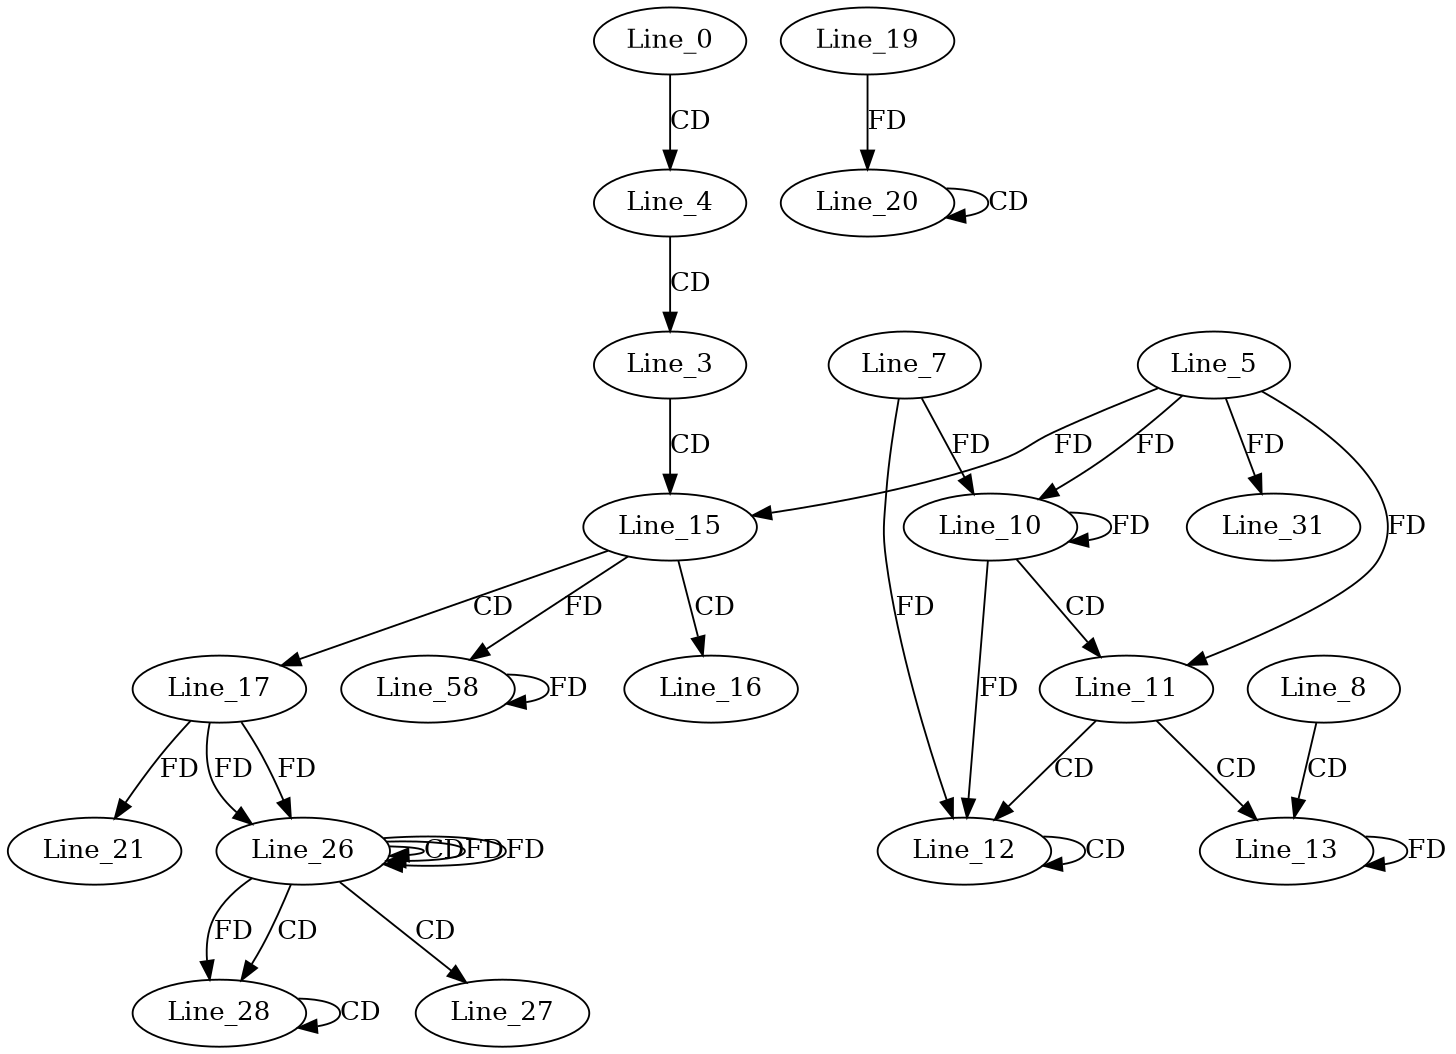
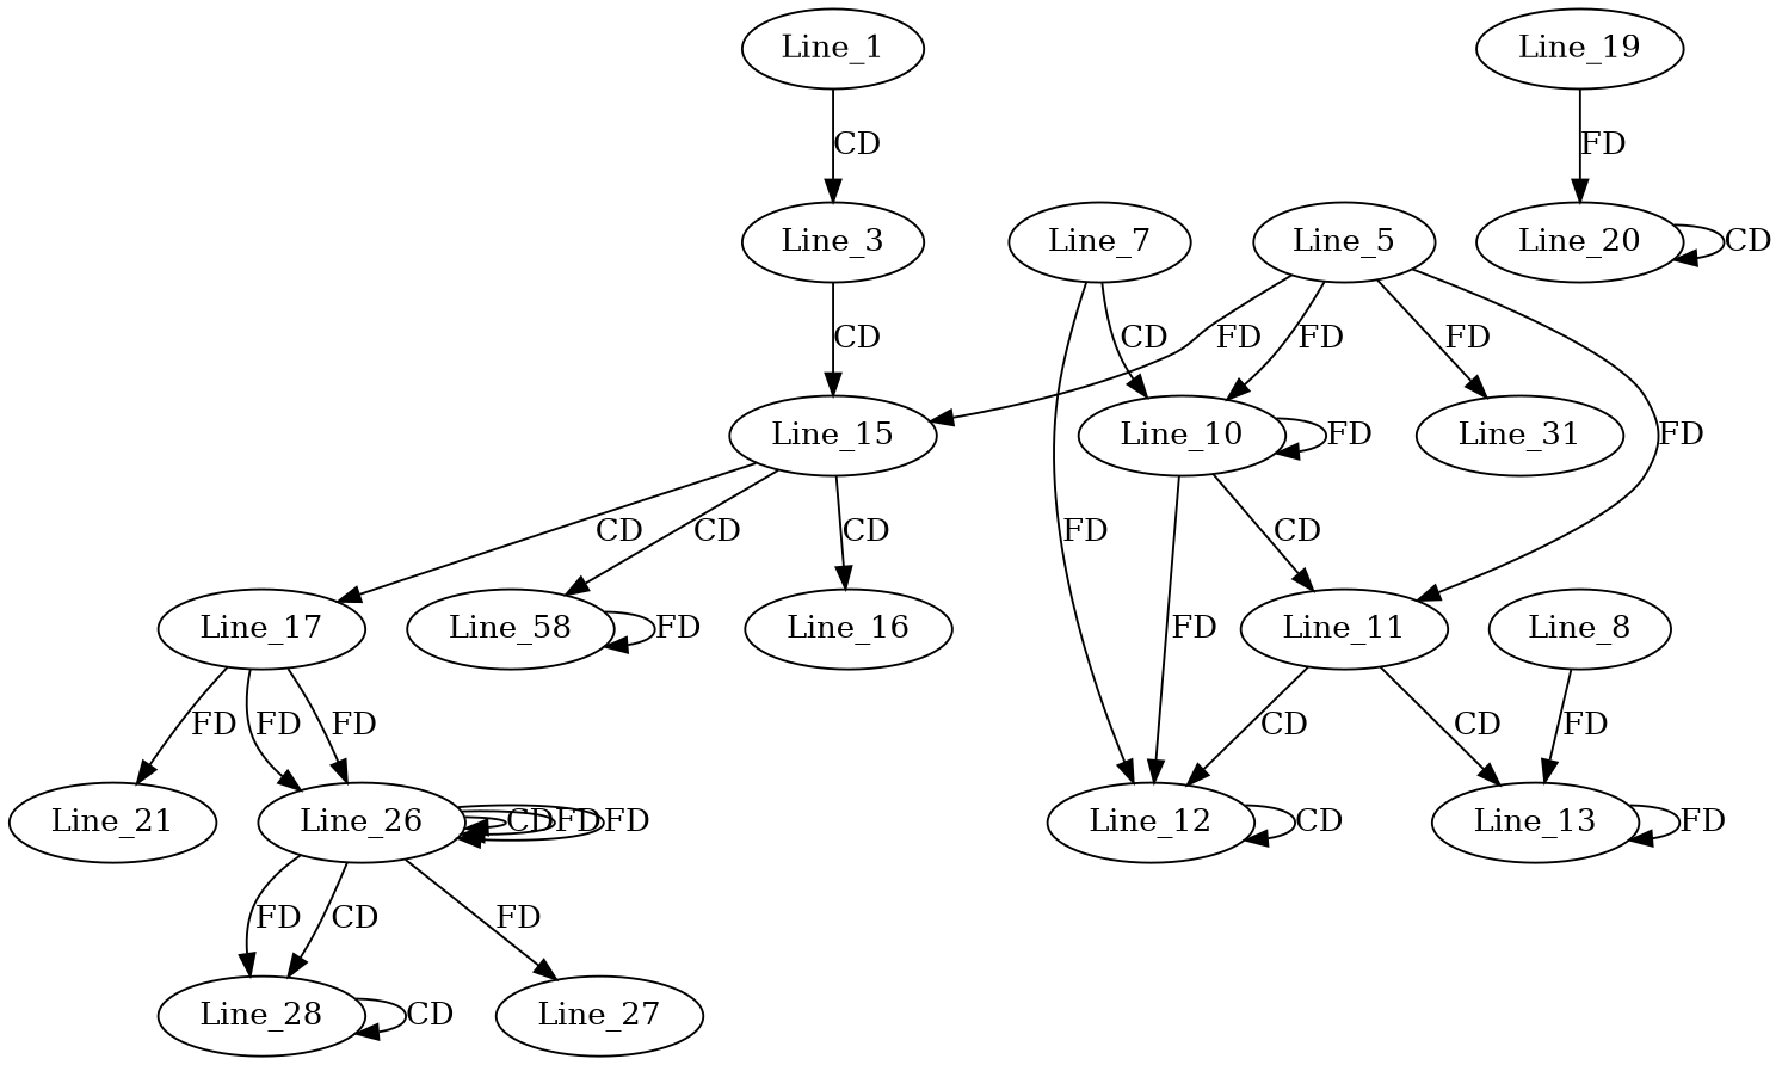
  digraph {
-   Line_0
-   Line_1 [label=Line_4]
+   Line_1
    Line_3
    Line_15
    Line_10
    Line_11
    Line_12
    Line_13
    Line_16
    Line_17
    n11 [label=Line_58]
    Line_7
    Line_5
    Line_31
    Line_8
    Line_21
    Line_26
    Line_28
    Line_27
    Line_20
    Line_19
-   Line_0 -> Line_1 [label=CD]
    Line_1 -> Line_3 [label=CD]
    Line_3 -> Line_15 [label=CD]
    Line_15 -> Line_16 [label=CD]
    Line_15 -> Line_17 [label=CD]
-   Line_15 -> n11 [label=FD]
+   Line_15 -> n11 [label=CD]
    Line_10 -> Line_10 [label=FD]
    Line_10 -> Line_11 [label=CD]
    Line_10 -> Line_12 [label=FD]
    Line_11 -> Line_12 [label=CD]
    Line_11 -> Line_13 [label=CD]
    Line_12 -> Line_12 [label=CD]
    Line_13 -> Line_13 [label=FD]
    Line_17 -> Line_21 [label=FD]
    Line_17 -> Line_26 [label=FD]
    Line_17 -> Line_26 [label=FD]
    n11 -> n11 [label=FD]
-   Line_7 -> Line_10 [label=FD]
+   Line_7 -> Line_10 [label=CD]
    Line_7 -> Line_12 [label=FD]
    Line_5 -> Line_15 [label=FD]
    Line_5 -> Line_10 [label=FD]
    Line_5 -> Line_11 [label=FD]
    Line_5 -> Line_31 [label=FD]
-   Line_8 -> Line_13 [label=CD]
+   Line_8 -> Line_13 [label=FD]
    Line_26 -> Line_26 [label=CD]
    Line_26 -> Line_26 [label=FD]
    Line_26 -> Line_26 [label=FD]
    Line_26 -> Line_28 [label=CD]
    Line_26 -> Line_28 [label=FD]
-   Line_26 -> Line_27 [label=CD]
+   Line_26 -> Line_27 [label=FD]
    Line_28 -> Line_28 [label=CD]
    Line_20 -> Line_20 [label=CD]
    Line_19 -> Line_20 [label=FD]
  }
